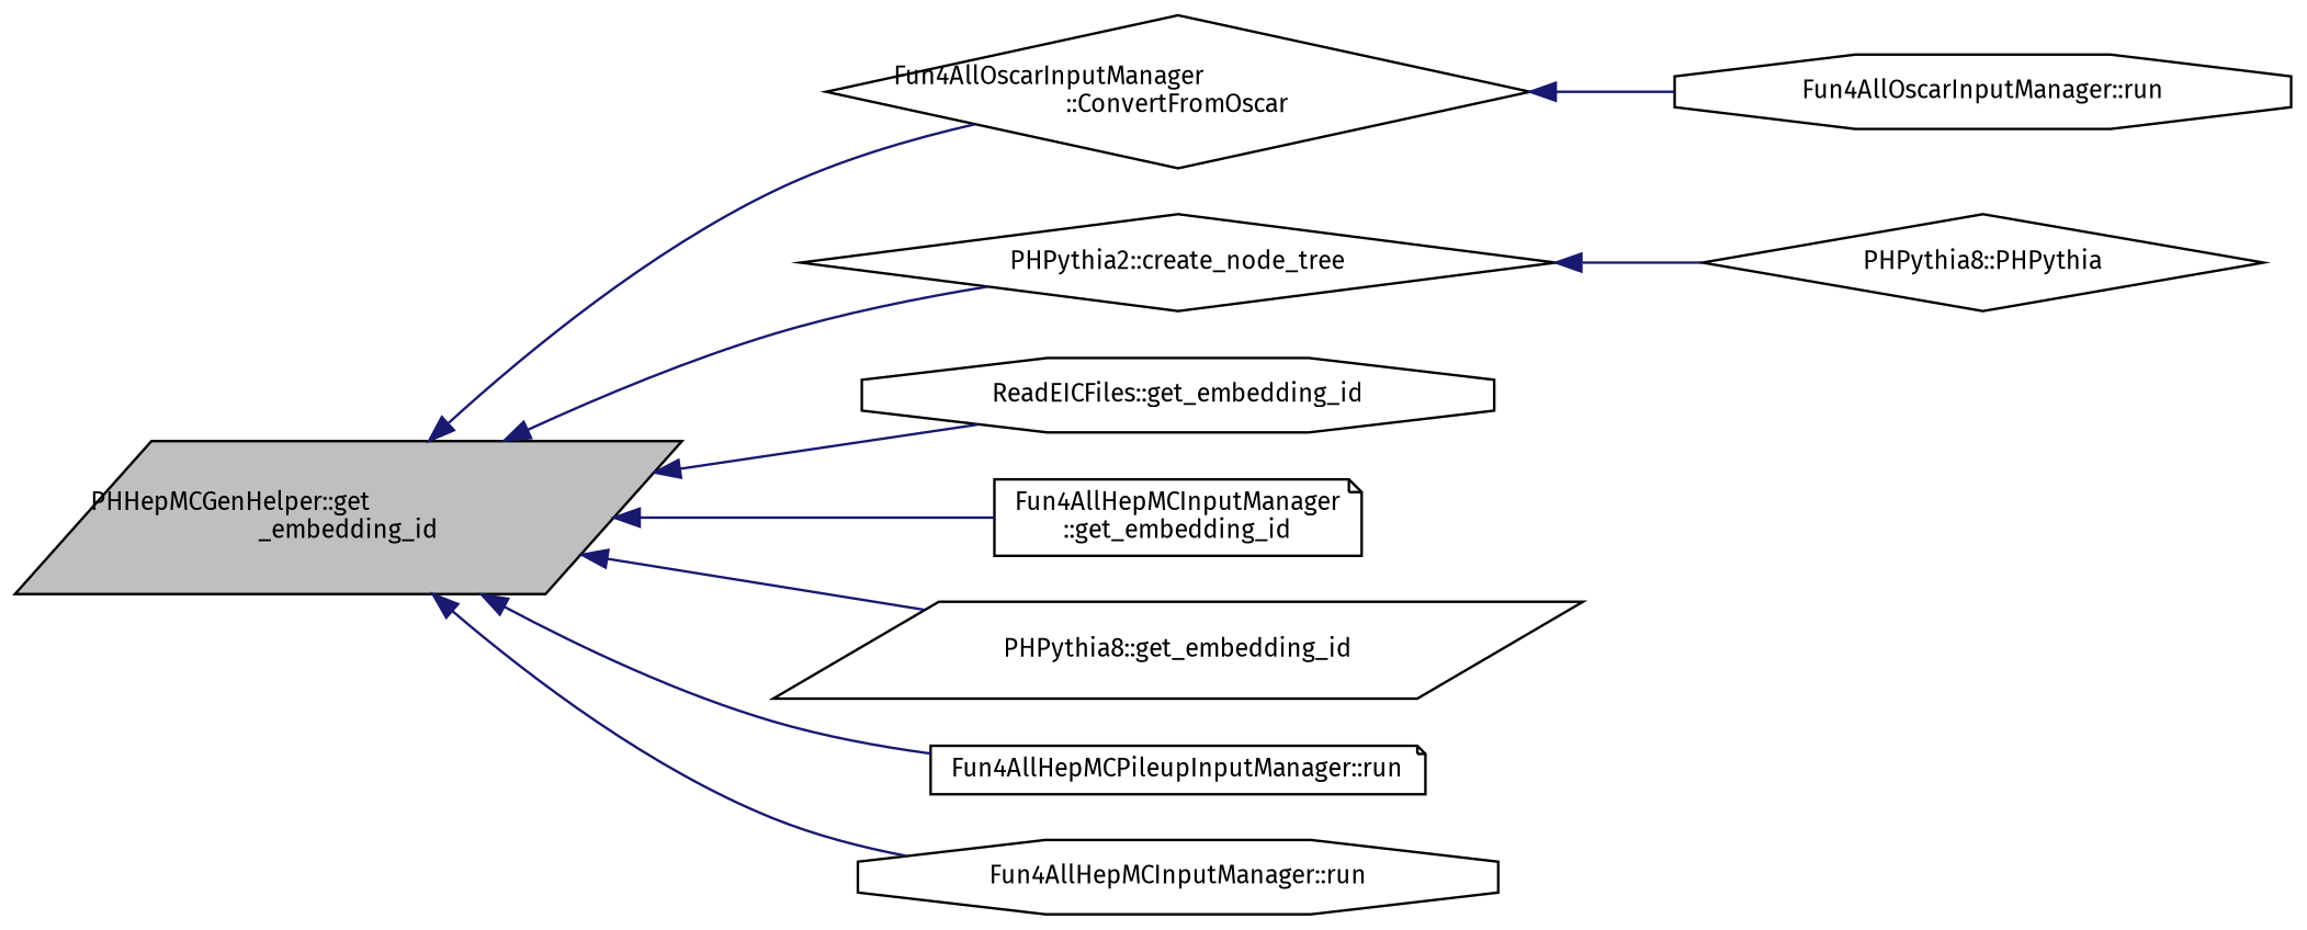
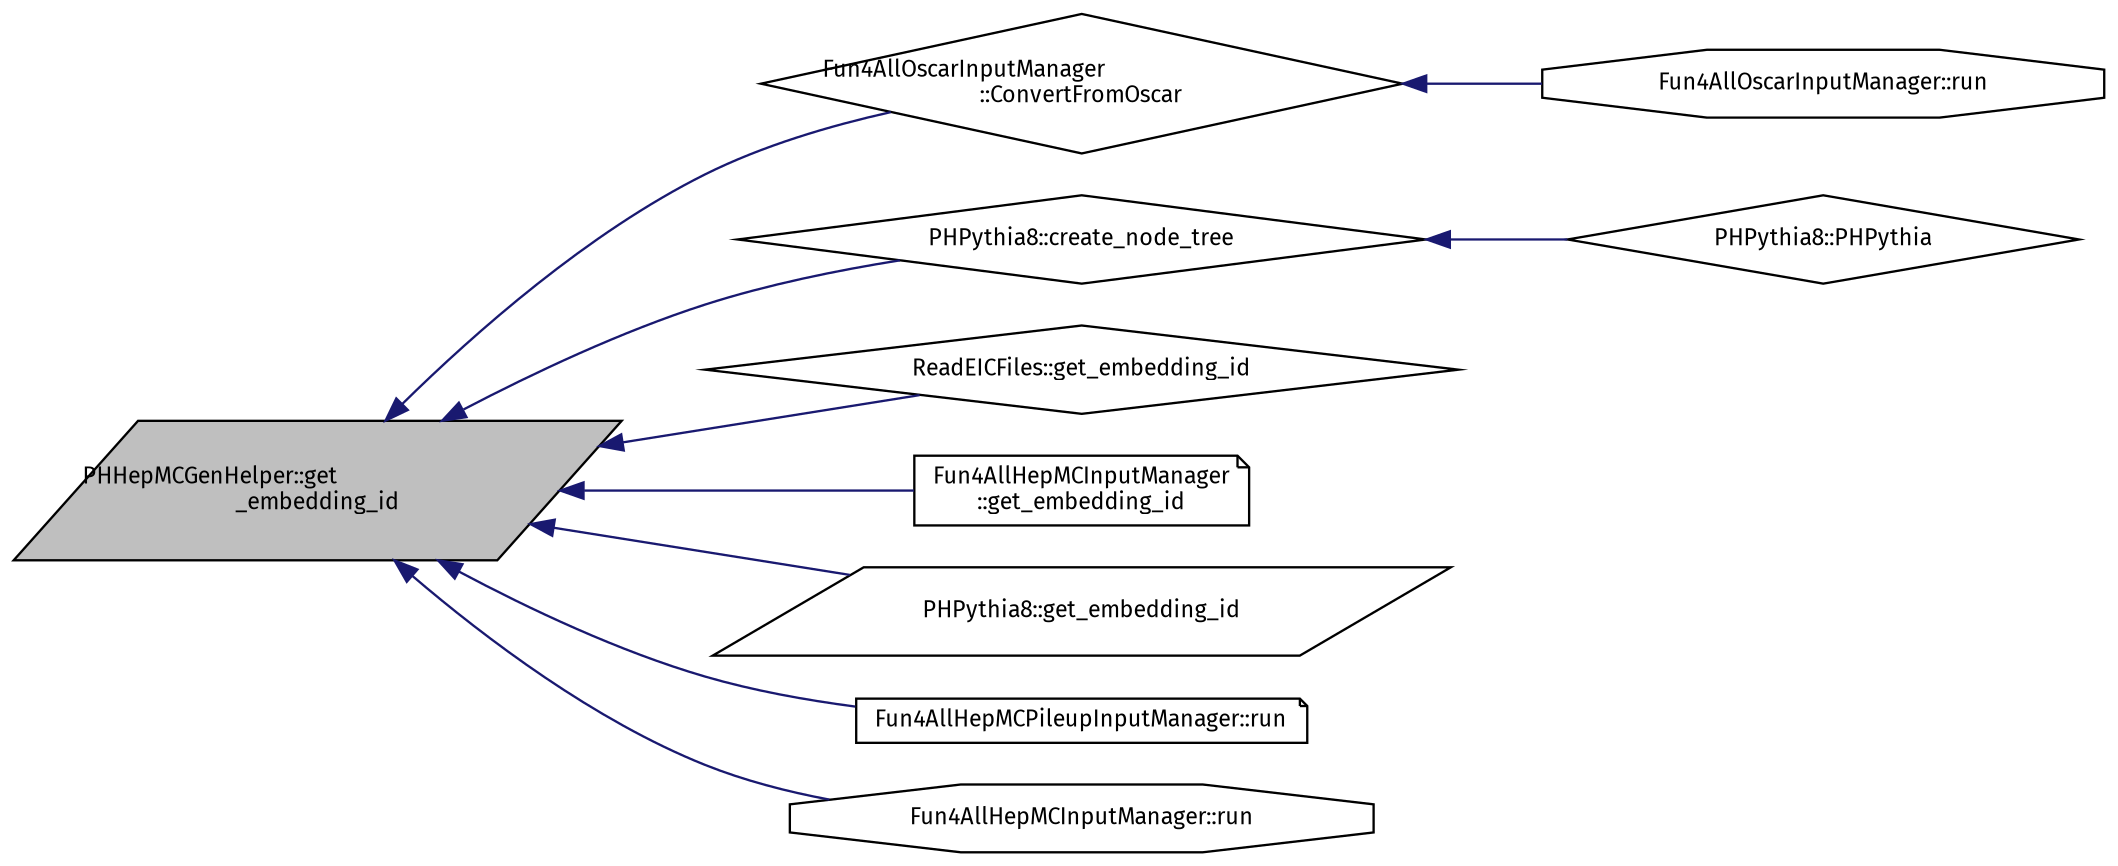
  digraph {
    fontname="Fira Sans"
    rankdir=LR
    node [color=black fontname="Fira Sans" fontsize=10 shape=diamond]
    edge [color=midnightblue dir=back fontname="Fira Sans" fontsize=10 labelfontname=FreeSans labelfontsize=10 style=solid]
    n1 [fillcolor=grey75 fontcolor=black height=0.2 label="PHHepMCGenHelper::get\l_embedding_id" shape=parallelogram style=filled width=0.4]
    n2 [height=0.2 label="Fun4AllOscarInputManager\l::ConvertFromOscar" width=0.4]
-   n3 [height=0.2 label="PHPythia2::create_node_tree" width=0.4]
-   n4 [height=0.2 label="ReadEICFiles::get_embedding_id" shape=octagon width=0.4]
+   n3 [height=0.2 label="PHPythia8::create_node_tree" width=0.4]
+   n4 [height=0.2 label="ReadEICFiles::get_embedding_id" width=0.4]
    n5 [height=0.2 label="Fun4AllHepMCInputManager\l::get_embedding_id" shape=note width=0.4]
    n6 [height=0.2 label="PHPythia8::get_embedding_id" shape=parallelogram width=0.4]
    n7 [height=0.2 label="Fun4AllHepMCPileupInputManager::run" shape=note width=0.4]
    n8 [height=0.2 label="Fun4AllHepMCInputManager::run" shape=octagon width=0.4]
    n9 [height=0.2 label="Fun4AllOscarInputManager::run" shape=octagon width=0.4]
    n10 [height=0.2 label="PHPythia8::PHPythia" width=0.4]
    n1 -> n2
    n1 -> n3
    n1 -> n4
    n1 -> n5
    n1 -> n6
    n1 -> n7
    n1 -> n8
    n2 -> n9
    n3 -> n10
  }
